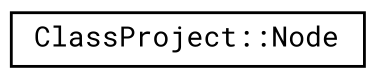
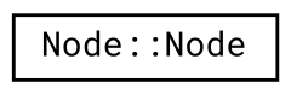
  digraph {
    rankdir=TB
    fontname="Roboto Mono"
-   n1 [color=black fillcolor=white fontname="Roboto Mono" fontsize=10 height=0.2 label="ClassProject::Node" shape=record style=filled width=0.4]
+   n1 [color=black fillcolor=white fontname="Roboto Mono" fontsize=10 height=0.2 label="Node::Node" shape=record style=filled width=0.4]
  }
